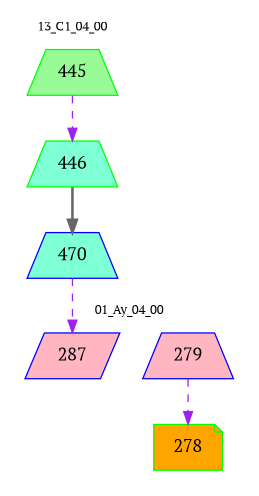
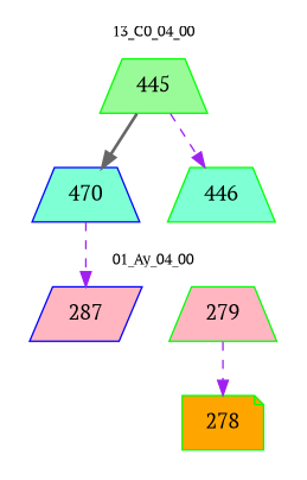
  digraph {
    fontname="PT Serif"
    node [color=green fillcolor=lightpink fontname="PT Serif" shape=trapezium style=filled]
    edge [color=purple fontname="PT Serif" style=dashed]
-   n1 [color=blue label=279]
+   n1 [label=279]
    n2 [fillcolor=orange label=278 shape=note]
    n3 [color=blue label=287 shape=parallelogram]
    n4 [fillcolor=palegreen label=445]
    n5 [color=blue fillcolor=aquamarine label=470]
    n6 [fillcolor=aquamarine label=446]
    subgraph cluster_1 {
      color=white
      fontsize=10
      label="01_Ay_04_00"
      n1
      n2
      n3
    }
    subgraph cluster_2 {
      color=white
      fontsize=10
-     label="13_C1_04_00"
+     label="13_C0_04_00"
      n4
      n5
      n6
    }
    n1 -> n2
-   n6 -> n5 [color=gray40 style=bold]
+   n4 -> n5 [color=gray40 style=bold]
    n4 -> n6
    n5 -> n3
  }
